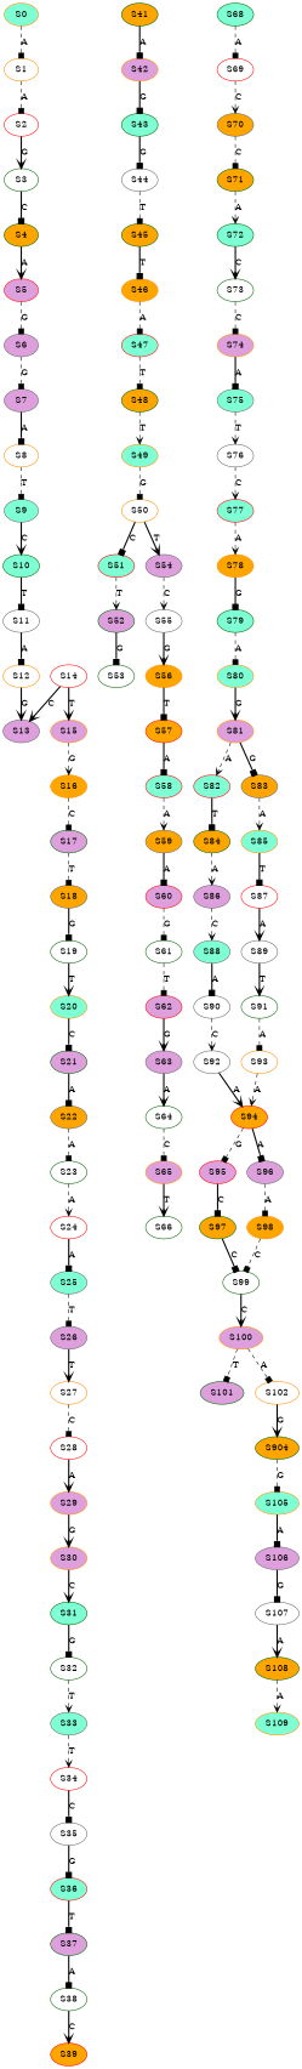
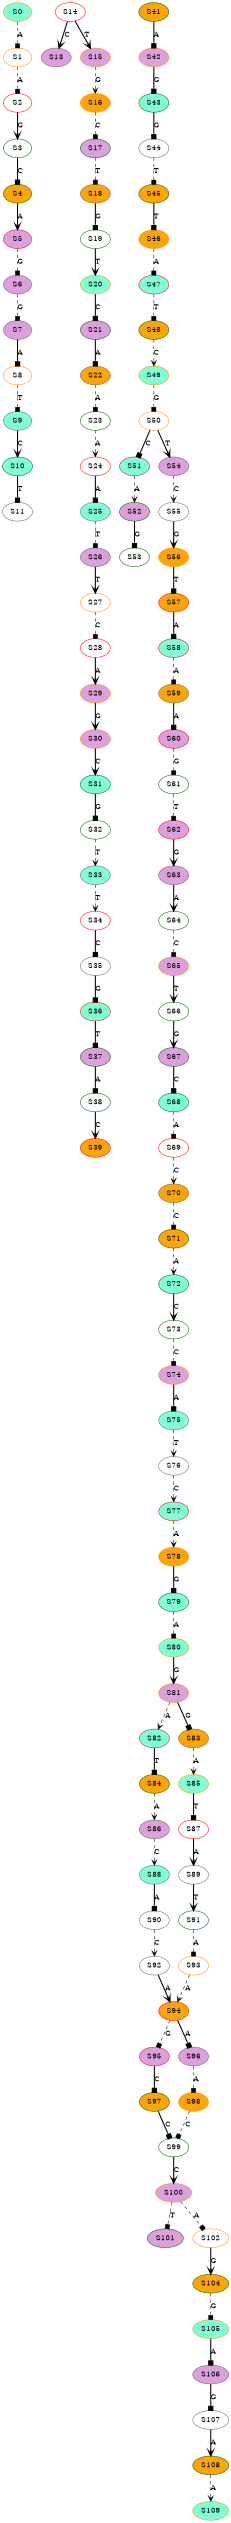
  strict digraph {
    node [color=darkgreen fillcolor=white style=filled]
    edge [arrowhead=box style=bold]
    S0 [color=darkorange fillcolor=aquamarine]
    S1 [color=darkorange]
    S2 [color=red]
    S3
    S4 [fillcolor=orange]
    S5 [color=red fillcolor=plum]
    S6 [color=gray40 fillcolor=plum]
    S7 [color=gray40 fillcolor=plum]
    S8 [color=darkorange]
    S9 [color=gray40 fillcolor=aquamarine]
    S10 [fillcolor=aquamarine]
    S11 [color=gray40]
-   S12 [color=darkorange]
    S13 [color=gray40 fillcolor=plum]
    S14 [color=red]
    S15 [color=darkorange fillcolor=plum]
    S16 [color=darkorange fillcolor=orange]
    S17 [fillcolor=plum]
    S18 [color=gray40 fillcolor=orange]
    S19
    S20 [color=darkorange fillcolor=aquamarine]
    S21 [fillcolor=plum]
    S22 [color=gray40 fillcolor=orange]
    S23
    S24 [color=red]
    S25 [color=gray40 fillcolor=aquamarine]
    S26 [color=gray40 fillcolor=plum]
    S27 [color=darkorange]
    S28 [color=red]
    S29 [color=darkorange fillcolor=plum]
    S30 [color=darkorange fillcolor=plum]
    S31 [fillcolor=aquamarine]
    S32
    S33 [color=gray40 fillcolor=aquamarine]
    S34 [color=red]
    S35 [color=gray40]
    S36 [color=red fillcolor=aquamarine]
    S37 [fillcolor=plum]
    S38
    S39 [color=red fillcolor=orange]
    S41 [fillcolor=orange]
    S42 [color=darkorange fillcolor=plum]
    S43 [fillcolor=aquamarine]
    S44 [color=gray40]
    S45 [fillcolor=orange]
    S46 [color=darkorange fillcolor=orange]
    S47 [color=red fillcolor=aquamarine]
    S48 [fillcolor=orange]
    S49 [color=darkorange fillcolor=aquamarine]
    S50 [color=darkorange]
    S51 [color=red fillcolor=aquamarine]
    S54 [color=gray40 fillcolor=plum]
    S52 [fillcolor=plum]
    S53
    S55 [color=gray40]
    S56 [color=darkorange fillcolor=orange]
    S57 [color=red fillcolor=orange]
    S58 [color=red fillcolor=aquamarine]
    S59 [color=gray40 fillcolor=orange]
    S60 [color=red fillcolor=plum]
    S61
    S62 [color=red fillcolor=plum]
    S63 [color=gray40 fillcolor=plum]
    S64
    S65 [color=darkorange fillcolor=plum]
    S66
+   S67 [fillcolor=plum]
    S68 [fillcolor=aquamarine]
    S69 [color=red]
    S70 [color=gray40 fillcolor=orange]
    S71 [fillcolor=orange]
    S72 [fillcolor=aquamarine]
    S73
    S74 [color=darkorange fillcolor=plum]
    S75 [color=gray40 fillcolor=aquamarine]
    S76 [color=gray40]
    S77 [color=red fillcolor=aquamarine]
    S78 [color=darkorange fillcolor=orange]
    S79 [fillcolor=aquamarine]
    S80 [color=darkorange fillcolor=aquamarine]
    S81 [color=darkorange fillcolor=plum]
    S82 [color=red fillcolor=aquamarine]
    S83 [color=gray40 fillcolor=orange]
    S84 [fillcolor=orange]
    S85 [color=darkorange fillcolor=aquamarine]
    S86 [color=gray40 fillcolor=plum]
    S87 [color=red]
    S88 [color=gray40 fillcolor=aquamarine]
    S89 [color=gray40]
    S90 [color=gray40]
    S91
    S92 [color=gray40]
    S93 [color=darkorange]
    S94 [color=red fillcolor=orange]
    S95 [color=red fillcolor=plum]
    S96 [color=gray40 fillcolor=plum]
    S97 [fillcolor=orange]
    S98 [color=darkorange fillcolor=orange]
    S99
    S100 [color=darkorange fillcolor=plum]
    S101 [fillcolor=plum]
    S102 [color=darkorange]
-   S104 [fillcolor=orange label=S904]
+   S104 [fillcolor=orange]
    S105 [color=darkorange fillcolor=aquamarine]
    S106 [color=gray40 fillcolor=plum]
    S107 [color=gray40]
    S108 [fillcolor=orange]
    S109 [color=darkorange fillcolor=aquamarine]
    S0 -> S1 [label=A style=dashed]
    S1 -> S2 [label=A style=dashed]
    S2 -> S3 [arrowhead=vee label=G]
    S3 -> S4 [label=C]
    S4 -> S5 [arrowhead=vee label=A]
    S5 -> S6 [label=G style=dashed]
    S6 -> S7 [label=G style=dashed]
    S7 -> S8 [label=A]
    S8 -> S9 [label=T style=dashed]
    S9 -> S10 [arrowhead=vee label=C]
    S10 -> S11 [label=T]
-   S11 -> S12 [label=A]
-   S12 -> S13 [arrowhead=vee label=G]
    S14 -> S13 [arrowhead=vee label=C]
    S14 -> S15 [arrowhead=vee label=T]
    S15 -> S16 [arrowhead=vee label=G style=dashed]
    S16 -> S17 [label=C style=dashed]
    S17 -> S18 [label=T style=dashed]
    S18 -> S19 [label=G]
    S19 -> S20 [arrowhead=vee label=T]
    S20 -> S21 [label=C]
    S21 -> S22 [label=A]
    S22 -> S23 [label=A style=dashed]
    S23 -> S24 [arrowhead=vee label=A style=dashed]
    S24 -> S25 [label=A]
    S25 -> S26 [label=T style=dashed]
    S26 -> S27 [arrowhead=vee label=T]
    S27 -> S28 [label=C style=dashed]
    S28 -> S29 [arrowhead=vee label=A]
    S29 -> S30 [arrowhead=vee label=G]
    S30 -> S31 [arrowhead=vee label=C]
    S31 -> S32 [label=G]
    S32 -> S33 [arrowhead=vee label=T style=dashed]
    S33 -> S34 [arrowhead=vee label=T style=dashed]
    S34 -> S35 [label=C]
    S35 -> S36 [label=G]
    S36 -> S37 [label=T]
    S37 -> S38 [label=A]
    S38 -> S39 [arrowhead=vee label=C]
    S41 -> S42 [label=A]
    S42 -> S43 [label=G]
    S43 -> S44 [label=G]
    S44 -> S45 [label=T style=dashed]
    S45 -> S46 [label=T]
    S46 -> S47 [label=A style=dashed]
    S47 -> S48 [label=T style=dashed]
-   S48 -> S49 [arrowhead=vee label=T style=dashed]
+   S48 -> S49 [arrowhead=vee label=C style=dashed]
    S49 -> S50 [label=G style=dashed]
    S50 -> S51 [label=C]
    S50 -> S54 [arrowhead=vee label=T]
-   S51 -> S52 [arrowhead=vee label=T style=dashed]
+   S51 -> S52 [arrowhead=vee label=A style=dashed]
    S54 -> S55 [arrowhead=vee label=C style=dashed]
    S52 -> S53 [label=G]
    S55 -> S56 [arrowhead=vee label=G]
    S56 -> S57 [label=T]
    S57 -> S58 [label=A]
-   S58 -> S59 [arrowhead=vee label=A style=dashed]
+   S58 -> S59 [label=A style=dashed]
    S59 -> S60 [label=A]
    S60 -> S61 [label=G style=dashed]
    S61 -> S62 [label=T style=dashed]
    S62 -> S63 [arrowhead=vee label=G]
    S63 -> S64 [arrowhead=vee label=A]
    S64 -> S65 [label=C style=dashed]
    S65 -> S66 [arrowhead=vee label=T]
+   S66 -> S67 [arrowhead=vee label=G]
+   S67 -> S68 [label=C]
    S68 -> S69 [label=A style=dashed]
    S69 -> S70 [arrowhead=vee label=C style=dashed]
    S70 -> S71 [label=C style=dashed]
    S71 -> S72 [arrowhead=vee label=A style=dashed]
    S72 -> S73 [arrowhead=vee label=C]
    S73 -> S74 [label=C style=dashed]
    S74 -> S75 [label=A]
    S75 -> S76 [arrowhead=vee label=T style=dashed]
    S76 -> S77 [arrowhead=vee label=C style=dashed]
    S77 -> S78 [arrowhead=vee label=A style=dashed]
    S78 -> S79 [label=G]
    S79 -> S80 [label=A style=dashed]
    S80 -> S81 [arrowhead=vee label=G]
    S81 -> S82 [arrowhead=vee label=A style=dashed]
    S81 -> S83 [label=G]
    S82 -> S84 [label=T]
    S83 -> S85 [arrowhead=vee label=A style=dashed]
    S84 -> S86 [arrowhead=vee label=A style=dashed]
    S85 -> S87 [label=T]
    S86 -> S88 [arrowhead=vee label=C style=dashed]
    S87 -> S89 [arrowhead=vee label=A]
    S88 -> S90 [label=A]
    S89 -> S91 [arrowhead=vee label=T]
    S90 -> S92 [arrowhead=vee label=C style=dashed]
    S91 -> S93 [label=A style=dashed]
    S92 -> S94 [arrowhead=vee label=A]
    S93 -> S94 [arrowhead=vee label=A style=dashed]
    S94 -> S95 [label=G style=dashed]
    S94 -> S96 [label=A]
    S95 -> S97 [label=C]
    S96 -> S98 [label=A style=dashed]
    S97 -> S99 [label=C]
    S98 -> S99 [label=C style=dashed]
    S99 -> S100 [arrowhead=vee label=C]
    S100 -> S101 [label=T style=dashed]
    S100 -> S102 [label=A style=dashed]
    S102 -> S104 [arrowhead=vee label=G]
    S104 -> S105 [label=G style=dashed]
    S105 -> S106 [label=A]
    S106 -> S107 [label=G]
    S107 -> S108 [arrowhead=vee label=A]
    S108 -> S109 [arrowhead=vee label=A style=dashed]
  }
